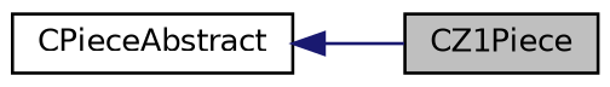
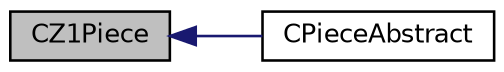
  digraph {
    rankdir=LR
    fontname="DejaVu Sans"
    node [color=black fontname="DejaVu Sans" fontsize=10 shape=record style=filled]
    n1 [fillcolor=grey75 fontcolor=black height=0.2 label=CZ1Piece width=0.4]
    n2 [fillcolor=white height=0.2 label=CPieceAbstract width=0.4]
-   n2 -> n1 [color=midnightblue dir=back fontname="DejaVu Sans" fontsize=10 labelfontname=Helvetica labelfontsize=10 style=solid]
+   n1 -> n2 [color=midnightblue dir=back fontname="DejaVu Sans" fontsize=10 labelfontname=Helvetica labelfontsize=10 style=solid]
  }
